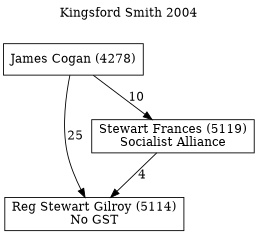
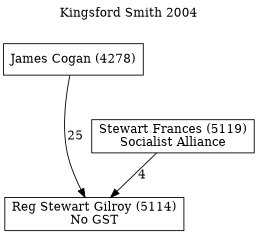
  digraph {
    label="Kingsford Smith 2004"
    labelloc=t
    mclimit=10
    node [shape=box]
    n1 [label="Reg Stewart Gilroy (5114)\nNo GST"]
    n2 [label="Stewart Frances (5119)\nSocialist Alliance"]
    n3 [label="James Cogan (4278)\n"]
    n2 -> n1 [label=4]
    n3 -> n1 [label=25]
-   n3 -> n2 [label=10]
  }
